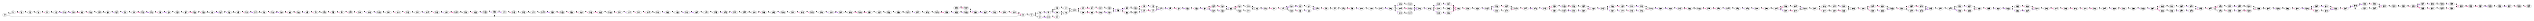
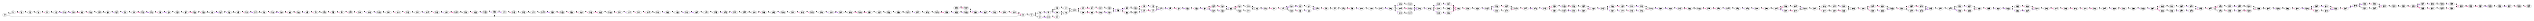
  strict digraph {
    rankdir=LR
    edge [color=deeppink style=dotted]
    S0
    S1
    S2
    S3
    S4
    S5
    S6
    S7
    S8
    S9
    S10
    S11
    S12
    S13
    S14
    S15
    S16
    S17
    S18
    S19
    S20
    S21
    S22
    S23
    S24
    S25
    S26
    S27
    S28
    S29
    S30
    S31
    S32
    S33
    S34
    S35
    S36
    S37
    S38
    S39
    S40
    S41
    S42
    S43
    S44
    S45
    S46
    S47
    S48
    S49
    S50
    S51
    S52
    S53
    S54
    S55
    S56
    S57
    S58
    S59
    S60
    S61
    S62
    S63
    S64
    S65
    S66
    S67
    S68
    S69
    S70
    S71
    S72
    S73
    S74
    S75
    S76
    S77
    S78
    S79
    S80
    S81
    S82
    S83
    S84
    S85
    S86
    S87
    S88
    S89
    S90
    S91
    S92
    S93
    S94
    S95
    S96
    S97
    S98
    S99
    S100
    S101
    S102
    S103
    S104
    S105
    S106
    S107
    S108
    S109
    S110
    S111
    S112
    S113
    S114
    S115
    S116
    S117
    S118
    S119
    S120
    S121
    S122
    S123
    S124
    S125
    S126
    S127
    S128
    S129
    S130
    S131
    S132
    S133
    S134
    S135
    S136
    S137
    S138
    S139
    S140
    S141
    S142
    S143
    S144
    S145
    S146
    S147
    S148
    S149
    S150
    S151
    S152
    S153
    S154
    S155
    S156
    S157
    S158
    S159
    S160
    S161
    S162
    S163
    S164
    S165
    S166
    S167
    S168
    S169
    S170
    S171
    S172
    S173
    S174
    S175
    S176
    S177
    S178
    S179
    S180
    S181
    S182
    S183
    S184
    S185
    S186
    S187
    S188
    S189
    S190
    S191
    S192
    S193
    S194
    S195
    S196
    S197
    S198
    S199
    S200
    S201
    S202
    S203
    S204
    S205
    S206
    S207
    S208
    S209
    S210
    S211
    S212
    S213
    S214
    S215
    S216
    S217
    S218
    S219
    S220
    S221
    S222
    S223
    S224
    S225
    S226
    S227
    S228
    S229
    S230
    S231
    S232
    S233
    S234
    S235
    S236
    S237
    S238
    S239
    S240
    S241
    S242
    S243
    S244
    S245
    S246
    S247
    S248
    S249
    S250
    S251
    S252
    S253
    S254
    S255
    S256
    S257
    S262
    S259
    S258
    S260
    S261
    S263
    S264
    S265
    S266
    S267
    S268
    S269
    S270
    S271
    S272
    S273
    S274
    S275
    S276
    S277
    S278
    S279
    S280
    S281
    S282
    S283
    S284
    S285
    S286
    S287
    S288
    S289
    S290
    S291
    S292
    S293
    S294
    S295
    S296
    S297
    S298
    S299
    S300
    S301
    S302
    S303
    S304
    S305
    S306
    S307
    S308
    S309
    S310
    S311
    S312
    S313
    S314
    S315
    S316
    S317
    S318
    S319
    S320
    S321
    S322
    S323
    S324
    S325
    S326
    S327
    S328
    S329
    S330
    S331
    S332
    S333
    S334
    S335
    S336
    S337
    S338
    S339
    S0 -> S1 [color=gray40 label=G]
    S0 -> S2 [color=gray40 label=A style=bold]
    S1 -> S3 [label=A style=dashed]
    S2 -> S4 [color=gray40 label=C]
    S3 -> S5 [color=gray40 label=C style=dashed]
    S4 -> S6 [color=gray40 label=C style=dashed]
    S4 -> S7 [color=gray40 label=T style=bold]
    S5 -> S8 [color=gray40 label=G]
    S6 -> S9 [color=purple label=G style=dashed]
    S7 -> S10 [color=purple label=C style=bold]
    S8 -> S11 [label=G style=dashed]
    S9 -> S12 [color=purple label=T]
    S9 -> S13 [color=gray40 label=A style=bold]
    S10 -> S14 [label=T style=dashed]
    S11 -> S15 [color=gray40 label=A]
    S12 -> S16 [color=gray40 label=T style=dashed]
    S13 -> S17 [color=gray40 label=T]
    S14 -> S16 [color=gray40 label=T]
    S15 -> S18 [color=purple label=G style=bold]
    S16 -> S19 [color=gray40 label=A]
    S17 -> S19 [color=gray40 label=A]
    S18 -> S20 [color=purple label=G style=bold]
    S19 -> S21 [label=A style=dashed]
    S19 -> S22 [color=gray40 label=G style=dashed]
    S20 -> S23 [label=A style=bold]
    S21 -> S24 [label=G style=bold]
    S22 -> S25 [label=A style=bold]
    S23 -> S26 [label=C style=dashed]
    S24 -> S27 [label=T style=dashed]
    S25 -> S28 [label=C style=dashed]
    S26 -> S29 [color=gray40 label=C style=dashed]
    S27 -> S30 [color=gray40 label=G style=dashed]
    S28 -> S31 [color=purple label=G style=bold]
    S29 -> S32 [color=gray40 label=C style=bold]
    S30 -> S33 [color=purple label=G]
    S31 -> S33 [color=purple label=G style=dashed]
    S32 -> S34 [color=purple label=C style=dashed]
    S33 -> S35 [color=purple label=T style=bold]
    S33 -> S36 [label=G style=dashed]
    S34 -> S37 [color=purple label=T]
    S35 -> S38 [color=gray40 label=A]
    S36 -> S39 [color=gray40 label=A style=bold]
    S37 -> S40 [color=gray40 label=C style=dashed]
    S38 -> S41 [color=gray40 label=C style=bold]
    S38 -> S42 [label=T style=dashed]
    S39 -> S41 [color=purple label=C]
    S40 -> S43 [label=C style=bold]
    S41 -> S44 [label=T style=bold]
    S42 -> S45 [color=purple label=T style=dashed]
    S43 -> S46 [color=purple label=G style=bold]
    S44 -> S47 [color=purple label=A style=bold]
    S45 -> S47 [color=gray40 label=A]
    S46 -> S48 [label=G]
    S47 -> S49 [color=purple label=G style=bold]
    S48 -> S50 [color=purple label=T style=bold]
    S49 -> S51 [label=T style=bold]
    S50 -> S52 [color=gray40 label=T style=dashed]
    S51 -> S53 [color=purple label=G style=bold]
    S52 -> S54 [color=gray40 label=C]
    S53 -> S55 [label=G]
    S54 -> S56 [label=C style=bold]
    S55 -> S57 [color=purple label=T style=bold]
    S56 -> S58 [label=A]
    S57 -> S59 [label=T style=bold]
    S57 -> S60 [color=purple label=C style=bold]
    S58 -> S61 [color=gray40 label=G style=bold]
    S59 -> S62 [label=G style=bold]
    S60 -> S63 [color=purple label=G style=dashed]
    S61 -> S64 [color=purple label=T style=bold]
    S62 -> S65 [color=purple label=T]
    S63 -> S65 [color=gray40 label=T style=bold]
    S64 -> S66 [color=purple label=A]
    S65 -> S67 [label=C style=bold]
    S65 -> S68 [color=gray40 label=T style=dashed]
    S66 -> S69 [color=gray40 label=G style=bold]
    S67 -> S70 [color=gray40 label=C]
    S68 -> S71 [color=gray40 label=C]
    S69 -> S72 [label=T style=dashed]
    S70 -> S73 [color=gray40 label=T style=bold]
    S71 -> S73 [color=gray40 label=T]
    S72 -> S74 [color=purple label=C style=bold]
    S73 -> S75 [color=purple label=A style=dashed]
    S74 -> S76 [color=gray40 label=G style=bold]
    S75 -> S77 [label=C style=bold]
    S76 -> S78 [label=T]
    S77 -> S79 [label=T style=dashed]
    S78 -> S80 [color=purple label=A style=bold]
    S79 -> S81 [color=purple label=G style=bold]
    S79 -> S82 [color=gray40 label=C style=bold]
    S80 -> S83 [label=A style=dashed]
    S81 -> S84 [color=purple label=A style=bold]
    S82 -> S85 [label=C style=dashed]
    S83 -> S86 [label=A]
    S84 -> S87 [color=gray40 label=T]
    S85 -> S88 [color=purple label=T]
    S86 -> S89 [color=purple label=A]
    S87 -> S90 [color=purple label=C style=dashed]
    S88 -> S90 [color=purple label=C]
    S89 -> S91 [label=C]
    S90 -> S92 [label=C]
    S91 -> S93 [color=gray40 label=C style=bold]
    S92 -> S94 [color=gray40 label=A style=dashed]
    S93 -> S95 [label=C]
    S94 -> S96 [color=gray40 label=A]
    S95 -> S97 [label=G]
    S96 -> S98 [label=G style=bold]
    S97 -> S99 [label=T style=dashed]
    S98 -> S100 [color=purple label=G style=dashed]
    S99 -> S101 [label=G style=dashed]
    S100 -> S102 [color=gray40 label=G]
    S101 -> S103 [color=purple label=T]
    S102 -> S104 [color=gray40 label=G style=dashed]
    S103 -> S105 [color=purple label=C style=dashed]
    S104 -> S106 [color=purple label=T style=bold]
    S105 -> S107 [color=gray40 label=A]
    S106 -> S108 [color=purple label=A]
    S106 -> S109 [color=gray40 label=G]
    S106 -> S110 [color=purple label=C]
    S107 -> S111 [label=C style=dashed]
    S108 -> S112 [color=gray40 label=G]
    S109 -> S113 [label=G style=bold]
    S110 -> S114 [color=gray40 label=G style=bold]
    S111 -> S115 [label=T]
    S112 -> S116 [color=gray40 label=T style=dashed]
    S113 -> S116 [color=purple label=T style=bold]
    S114 -> S116 [color=purple label=T]
    S115 -> S117 [color=gray40 label=G style=dashed]
    S116 -> S118 [color=purple label=G style=dashed]
    S117 -> S119 [color=purple label=G style=dashed]
    S118 -> S120 [color=purple label=C]
    S118 -> S121 [label=A style=dashed]
    S118 -> S122 [color=purple label=T style=dashed]
    S119 -> S123 [label=T style=dashed]
    S120 -> S124 [color=purple label=C style=dashed]
    S121 -> S125 [color=gray40 label=C style=dashed]
    S122 -> S126 [color=purple label=C style=dashed]
    S123 -> S127 [color=purple label=A style=dashed]
    S124 -> S128 [label=A style=bold]
    S125 -> S128 [label=A]
    S126 -> S128 [label=A style=bold]
    S127 -> S129 [label=C style=bold]
    S128 -> S130 [label=C style=dashed]
    S129 -> S131 [color=gray40 label=C style=bold]
    S130 -> S132 [color=gray40 label=T style=bold]
    S131 -> S133 [label=T style=dashed]
    S132 -> S134 [color=purple label=C style=dashed]
    S133 -> S135 [color=purple label=C]
    S134 -> S136 [color=purple label=A]
    S134 -> S137 [color=purple label=G style=dashed]
    S135 -> S138 [color=purple label=T]
    S136 -> S139 [label=T style=dashed]
    S137 -> S140 [color=gray40 label=T]
    S138 -> S141 [color=purple label=T style=bold]
    S139 -> S142 [color=gray40 label=G style=dashed]
    S140 -> S142 [label=G style=dashed]
    S141 -> S143 [label=G]
    S142 -> S144 [label=T style=dashed]
    S143 -> S145 [color=gray40 label=G]
    S144 -> S146 [color=purple label=A style=bold]
    S145 -> S147 [color=gray40 label=T style=bold]
    S146 -> S148 [color=purple label=T]
    S147 -> S149 [color=gray40 label=G]
    S148 -> S150 [label=C style=bold]
    S148 -> S151 [label=T]
    S149 -> S152 [color=purple label=T style=bold]
    S150 -> S153 [color=purple label=T]
    S151 -> S154 [color=gray40 label=T]
    S152 -> S155 [label=A]
    S153 -> S156 [label=A style=bold]
    S154 -> S157 [color=purple label=G style=bold]
    S155 -> S158 [label=T style=dashed]
    S156 -> S159 [color=gray40 label=G]
    S157 -> S160 [color=purple label=G style=dashed]
    S158 -> S161 [label=A style=dashed]
    S159 -> S162 [color=purple label=T style=dashed]
    S160 -> S162 [label=T style=dashed]
    S161 -> S163 [label=T]
    S162 -> S164 [color=purple label=G style=dashed]
    S163 -> S165 [label=T style=bold]
    S164 -> S166 [color=purple label=A]
    S164 -> S167 [color=purple label=G]
    S165 -> S168 [color=gray40 label=T]
    S166 -> S169 [label=T style=bold]
    S167 -> S170 [color=purple label=T]
    S168 -> S171 [label=A]
    S169 -> S172 [color=purple label=T]
    S170 -> S173 [label=C]
    S171 -> S174 [color=purple label=T]
    S172 -> S175 [color=purple label=C style=bold]
    S173 -> S176 [color=purple label=C style=dashed]
    S174 -> S177 [label=T style=dashed]
    S175 -> S178 [color=gray40 label=T style=dashed]
    S176 -> S178 [label=T]
    S177 -> S179 [label=T style=dashed]
    S178 -> S180 [color=purple label=T style=bold]
    S179 -> S181 [color=gray40 label=C style=bold]
    S180 -> S182 [color=purple label=C style=bold]
    S181 -> S183 [color=purple label=C]
    S182 -> S184 [color=purple label=T style=dashed]
    S183 -> S185 [color=gray40 label=T]
    S184 -> S186 [label=A style=bold]
    S185 -> S187 [color=purple label=G style=dashed]
    S186 -> S188 [color=gray40 label=A style=bold]
    S187 -> S189 [color=purple label=T style=bold]
    S188 -> S190 [label=G style=bold]
    S189 -> S191 [color=gray40 label=C]
    S190 -> S192 [label=G style=bold]
    S191 -> S193 [color=gray40 label=T style=dashed]
    S192 -> S194 [color=purple label=T]
    S193 -> S195 [color=purple label=A]
    S194 -> S196 [color=gray40 label=T style=dashed]
    S195 -> S197 [color=purple label=A]
    S196 -> S198 [color=purple label=T style=dashed]
    S197 -> S199 [color=gray40 label=C style=dashed]
    S198 -> S200 [color=purple label=C]
    S199 -> S201 [color=gray40 label=C style=bold]
    S200 -> S202 [label=T]
    S201 -> S203 [label=A style=dashed]
    S202 -> S204 [color=gray40 label=C style=bold]
    S203 -> S205 [color=gray40 label=G style=dashed]
    S204 -> S206 [label=C style=bold]
    S204 -> S207 [color=purple label=A style=bold]
    S205 -> S208 [color=purple label=T style=dashed]
    S206 -> S209 [color=gray40 label=C style=dashed]
    S207 -> S210 [label=C style=bold]
    S208 -> S211 [color=gray40 label=C]
    S209 -> S212 [color=purple label=C]
    S210 -> S212 [color=gray40 label=C style=bold]
    S211 -> S213 [label=C style=dashed]
    S212 -> S214 [color=gray40 label=C style=dashed]
    S213 -> S215 [label=T style=dashed]
    S214 -> S216 [color=gray40 label=T]
    S214 -> S217 [label=C style=dashed]
    S215 -> S218 [color=gray40 label=T style=dashed]
    S216 -> S219 [color=gray40 label=A style=dashed]
    S217 -> S220 [color=gray40 label=G style=bold]
    S218 -> S221 [color=purple label=C]
    S219 -> S222 [color=purple label=C style=dashed]
    S220 -> S223 [label=C style=bold]
    S221 -> S224 [color=purple label=A style=bold]
    S222 -> S225 [color=gray40 label=A]
    S223 -> S225 [color=gray40 label=A]
    S224 -> S226 [color=gray40 label=T style=bold]
    S225 -> S227 [label=G]
    S226 -> S228 [label=C style=bold]
    S227 -> S229 [label=A style=dashed]
    S227 -> S230 [label=G]
    S228 -> S231 [label=A style=bold]
    S229 -> S232 [label=T style=bold]
    S230 -> S233 [color=purple label=T]
    S231 -> S234 [color=gray40 label=T style=dashed]
    S232 -> S235 [color=gray40 label=C style=dashed]
    S233 -> S235 [color=purple label=C style=dashed]
    S234 -> S236 [color=gray40 label=G style=dashed]
    S235 -> S237 [label=G style=dashed]
    S236 -> S238 [color=gray40 label=T style=dashed]
    S237 -> S239 [label=T style=dashed]
    S237 -> S240 [color=gray40 label=C style=bold]
    S238 -> S241 [color=gray40 label=A style=dashed]
    S239 -> S242 [label=G style=bold]
    S240 -> S243 [color=purple label=G style=dashed]
    S241 -> S244 [color=purple label=C style=dashed]
    S242 -> S245 [color=purple label=A]
    S243 -> S245 [color=purple label=A style=bold]
    S244 -> S246 [color=gray40 label=C]
    S245 -> S247 [color=gray40 label=C]
    S246 -> S248 [color=gray40 label=C]
    S247 -> S249 [color=gray40 label=C style=dashed]
    S248 -> S250 [label=G style=bold]
    S249 -> S251 [color=gray40 label=A]
    S249 -> S252 [color=purple label=C style=bold]
    S250 -> S253 [color=purple label=C style=dashed]
    S251 -> S254 [color=purple label=C style=dashed]
    S252 -> S255 [label=C style=dashed]
    S253 -> S256 [color=purple label=A]
    S254 -> S257 [color=gray40 label=G]
    S255 -> S257 [label=G]
    S256 -> S262 [label=C style=dashed]
    S257 -> S259 [label=T style=dashed]
    S262 -> S264 [color=purple label=C style=bold]
    S259 -> S261 [color=purple label=A]
    S258 -> S260 [label=A style=bold]
    S260 -> S262 [color=purple label=C]
    S261 -> S263 [color=purple label=C style=bold]
    S263 -> S265 [color=gray40 label=T style=dashed]
    S263 -> S266 [color=purple label=C]
    S264 -> S267 [color=purple label=T]
    S265 -> S268 [label=C style=dashed]
    S266 -> S269 [color=purple label=C style=bold]
    S267 -> S270 [label=C style=dashed]
    S268 -> S271 [label=C style=dashed]
    S269 -> S271 [color=purple label=C]
    S270 -> S272 [label=C style=dashed]
    S271 -> S273 [color=gray40 label=T]
    S272 -> S2 [label=A style=bold]
    S273 -> S274 [label=T style=bold]
    S274 -> S275 [label=C]
    S275 -> S276 [label=C style=bold]
    S276 -> S277 [label=G]
    S277 -> S278 [label=G style=bold]
    S278 -> S279 [color=gray40 label=G]
    S279 -> S280 [color=purple label=T style=dashed]
    S280 -> S281 [label=A]
    S281 -> S282 [color=gray40 label=C style=dashed]
    S282 -> S283 [color=purple label=T style=dashed]
    S283 -> S284 [color=purple label=C style=dashed]
    S284 -> S285 [label=C]
    S284 -> S286 [label=T style=bold]
    S285 -> S287 [color=gray40 label=T style=bold]
    S286 -> S288 [color=gray40 label=T style=dashed]
    S287 -> S289 [color=gray40 label=C]
    S288 -> S290 [color=purple label=A style=dashed]
    S289 -> S291 [color=purple label=C style=dashed]
    S290 -> S292 [color=purple label=C]
    S291 -> S293 [color=purple label=T]
    S292 -> S293 [label=T style=dashed]
    S293 -> S294 [label=T style=dashed]
    S294 -> S295 [label=G style=bold]
    S294 -> S296 [color=gray40 label=A style=dashed]
    S295 -> S297 [color=gray40 label=C]
    S296 -> S298 [label=C style=dashed]
    S297 -> S299 [color=purple label=A style=bold]
    S298 -> S300 [color=purple label=G]
    S299 -> S301 [color=gray40 label=A style=bold]
    S300 -> S302 [label=A style=bold]
    S301 -> S303 [color=gray40 label=C]
    S302 -> S303 [label=C style=dashed]
    S303 -> S304 [color=gray40 label=A style=bold]
    S304 -> S305 [color=purple label=G]
    S305 -> S306 [color=gray40 label=T style=bold]
    S306 -> S307 [label=G]
    S307 -> S308 [color=purple label=C style=bold]
    S308 -> S309 [color=purple label=A]
    S308 -> S310 [label=T style=bold]
    S309 -> S311 [color=purple label=C style=bold]
    S310 -> S312 [color=gray40 label=C]
    S311 -> S313 [label=C style=dashed]
    S312 -> S313 [color=purple label=C style=bold]
    S313 -> S314 [label=G style=dashed]
    S314 -> S315 [color=purple label=A style=bold]
    S315 -> S316 [color=purple label=A style=bold]
-   S314 -> S317 [color=gray40 label=C style=dashed]
+   S315 -> S317 [color=gray40 label=C style=dashed]
    S316 -> S318 [label=C style=dashed]
    S317 -> S319 [color=gray40 label=C]
    S318 -> S320 [color=purple label=G]
    S319 -> S320 [label=G]
    S320 -> S321 [color=gray40 label=C]
    S321 -> S322 [color=gray40 label=A]
    S322 -> S323 [label=A]
    S323 -> S324 [color=purple label=A style=bold]
    S323 -> S325 [label=C style=bold]
    S324 -> S326 [color=purple label=C]
    S325 -> S327 [label=C]
    S326 -> S328 [color=gray40 label=A]
    S327 -> S329 [color=gray40 label=T]
    S328 -> S330 [color=purple label=G]
    S329 -> S331 [label=G]
    S330 -> S332 [label=T style=dashed]
    S331 -> S332 [label=T style=dashed]
    S332 -> S333 [label=A style=bold]
    S333 -> S334 [label=A style=bold]
    S334 -> S335 [color=purple label=A style=bold]
    S335 -> S336 [color=gray40 label=G style=dashed]
    S336 -> S337 [color=purple label=A style=bold]
    S337 -> S338 [label=G style=dashed]
    S338 -> S339 [label=G style=dashed]
  }
